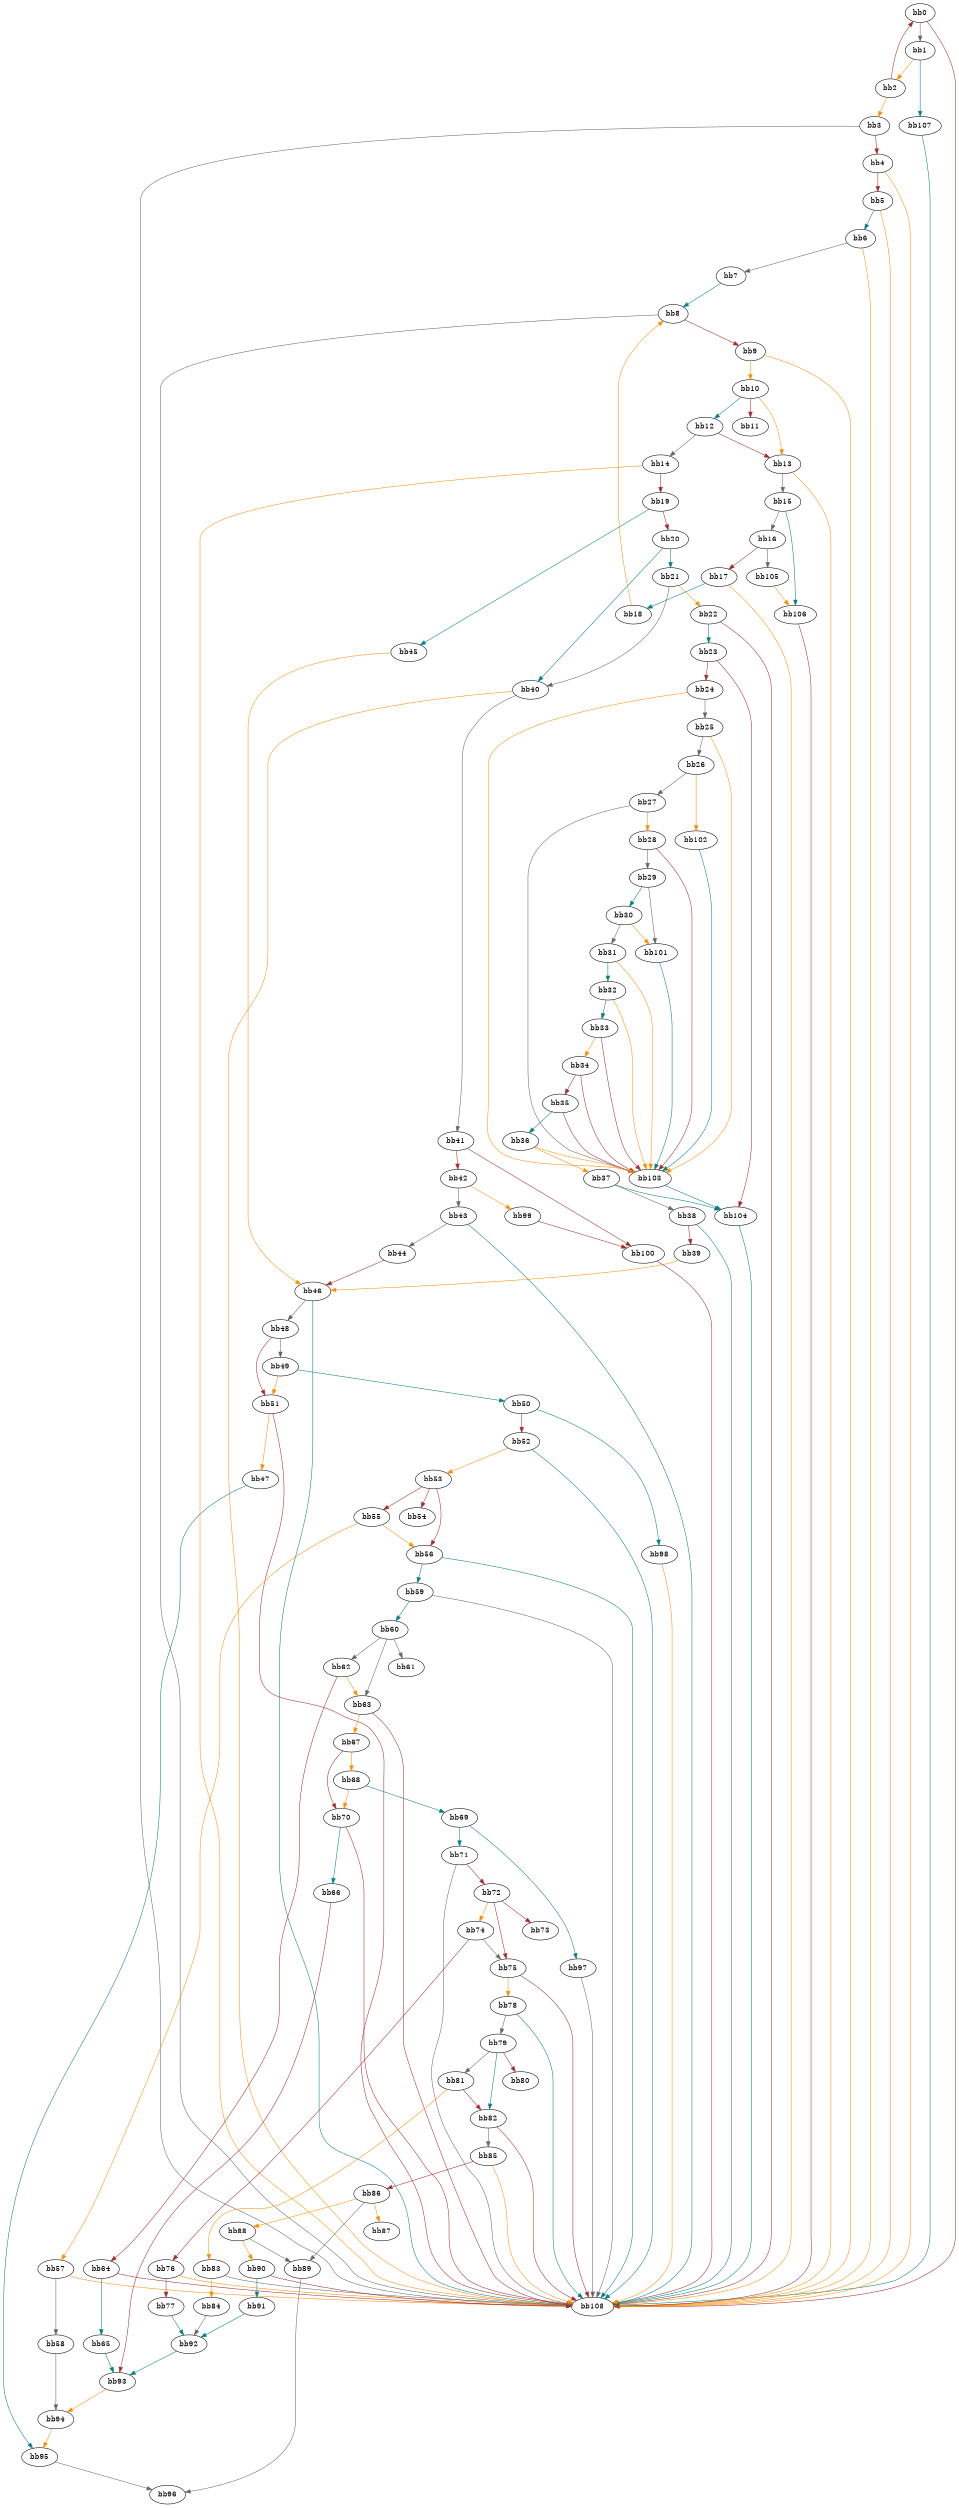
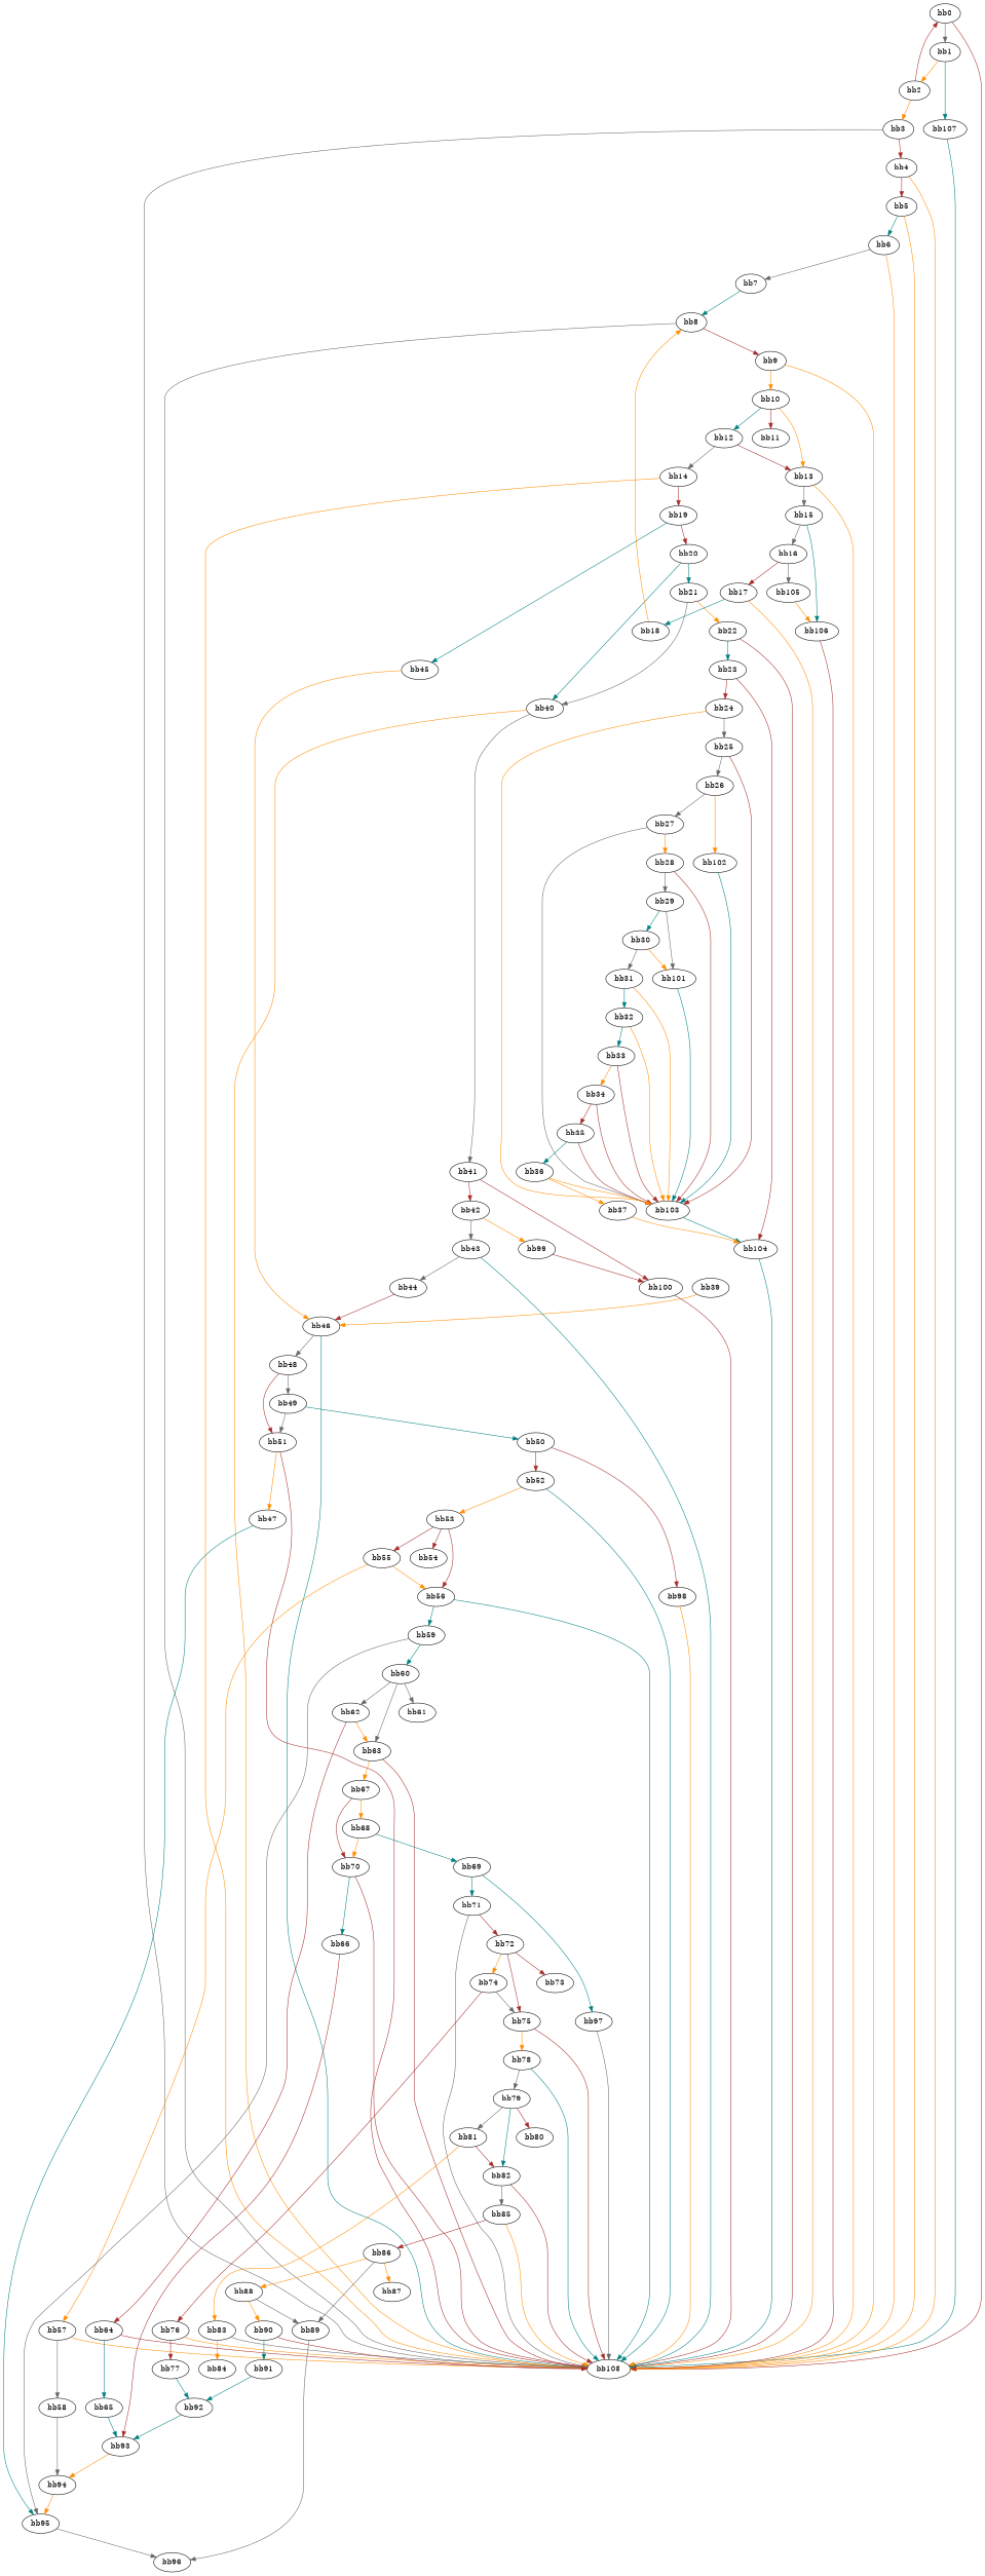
  digraph {
    edge [color=brown]
    n1 [label="bb0\l"]
    n2 [label="bb1\l"]
    n3 [label="bb108\l"]
    n4 [label="bb2\l"]
    n5 [label="bb107\l"]
    n6 [label="bb3\l"]
    n7 [label="bb4\l"]
    n8 [label="bb5\l"]
    n9 [label="bb6\l"]
    n10 [label="bb7\l"]
    n11 [label="bb8\l"]
    n12 [label="bb9\l"]
    n13 [label="bb10\l"]
    n14 [label="bb11\l"]
    n15 [label="bb12\l"]
    n16 [label="bb13\l"]
    n17 [label="bb14\l"]
    n18 [label="bb15\l"]
    n19 [label="bb19\l"]
    n20 [label="bb16\l"]
    n21 [label="bb106\l"]
    n22 [label="bb20\l"]
    n23 [label="bb45\l"]
    n24 [label="bb17\l"]
    n25 [label="bb105\l"]
    n26 [label="bb18\l"]
    n27 [label="bb21\l"]
    n28 [label="bb40\l"]
    n29 [label="bb46\l"]
    n30 [label="bb22\l"]
    n31 [label="bb41\l"]
    n32 [label="bb23\l"]
    n33 [label="bb24\l"]
    n34 [label="bb104\l"]
    n35 [label="bb25\l"]
    n36 [label="bb103\l"]
    n37 [label="bb26\l"]
    n38 [label="bb27\l"]
    n39 [label="bb102\l"]
    n40 [label="bb28\l"]
    n41 [label="bb29\l"]
    n42 [label="bb30\l"]
    n43 [label="bb101\l"]
    n44 [label="bb31\l"]
    n45 [label="bb32\l"]
    n46 [label="bb33\l"]
    n47 [label="bb34\l"]
    n48 [label="bb35\l"]
    n49 [label="bb36\l"]
    n50 [label="bb37\l"]
-   n51 [label="bb38\l"]
    n52 [label="bb39\l"]
    n53 [label="bb48\l"]
    n54 [label="bb42\l"]
    n55 [label="bb100\l"]
    n56 [label="bb43\l"]
    n57 [label="bb99\l"]
    n58 [label="bb44\l"]
    n59 [label="bb49\l"]
    n60 [label="bb51\l"]
    n61 [label="bb47\l"]
    n62 [label="bb95\l"]
    n63 [label="bb96\l"]
    n64 [label="bb50\l"]
    n65 [label="bb52\l"]
    n66 [label="bb98\l"]
    n67 [label="bb53\l"]
    n68 [label="bb54\l"]
    n69 [label="bb55\l"]
    n70 [label="bb56\l"]
    n71 [label="bb57\l"]
    n72 [label="bb59\l"]
    n73 [label="bb58\l"]
    n74 [label="bb60\l"]
    n75 [label="bb94\l"]
    n76 [label="bb61\l"]
    n77 [label="bb62\l"]
    n78 [label="bb63\l"]
    n79 [label="bb64\l"]
    n80 [label="bb67\l"]
    n81 [label="bb65\l"]
    n82 [label="bb68\l"]
    n83 [label="bb70\l"]
    n84 [label="bb93\l"]
    n85 [label="bb66\l"]
    n86 [label="bb69\l"]
    n87 [label="bb71\l"]
    n88 [label="bb97\l"]
    n89 [label="bb72\l"]
    n90 [label="bb73\l"]
    n91 [label="bb74\l"]
    n92 [label="bb75\l"]
    n93 [label="bb76\l"]
    n94 [label="bb78\l"]
    n95 [label="bb77\l"]
    n96 [label="bb79\l"]
    n97 [label="bb92\l"]
    n98 [label="bb80\l"]
    n99 [label="bb81\l"]
    n100 [label="bb82\l"]
    n101 [label="bb83\l"]
    n102 [label="bb85\l"]
    n103 [label="bb84\l"]
    n104 [label="bb86\l"]
    n105 [label="bb87\l"]
    n106 [label="bb88\l"]
    n107 [label="bb89\l"]
    n108 [label="bb90\l"]
    n109 [label="bb91\l"]
    n1 -> n2 [color=gray40]
    n1 -> n3
    n2 -> n4 [color=darkorange]
    n2 -> n5 [color=teal]
    n4 -> n1
    n4 -> n6 [color=darkorange]
    n5 -> n3 [color=teal]
    n6 -> n3 [color=gray40]
    n6 -> n7
    n7 -> n3 [color=darkorange]
    n7 -> n8
    n8 -> n3 [color=darkorange]
    n8 -> n9 [color=teal]
    n9 -> n3 [color=darkorange]
    n9 -> n10 [color=gray40]
    n10 -> n11 [color=teal]
    n11 -> n3 [color=gray40]
    n11 -> n12
    n12 -> n3 [color=darkorange]
    n12 -> n13 [color=darkorange]
    n13 -> n14
    n13 -> n15 [color=teal]
    n13 -> n16 [color=darkorange]
    n15 -> n16
    n15 -> n17 [color=gray40]
    n16 -> n3 [color=darkorange]
    n16 -> n18 [color=gray40]
    n17 -> n3 [color=darkorange]
    n17 -> n19
    n18 -> n20 [color=gray40]
    n18 -> n21 [color=teal]
    n19 -> n22
    n19 -> n23 [color=teal]
    n20 -> n24
    n20 -> n25 [color=gray40]
    n21 -> n3
    n22 -> n27 [color=teal]
    n22 -> n28 [color=teal]
    n23 -> n29 [color=darkorange]
    n24 -> n3 [color=darkorange]
    n24 -> n26 [color=teal]
    n25 -> n21 [color=darkorange]
    n26 -> n11 [color=darkorange]
    n27 -> n28 [color=gray40]
    n27 -> n30 [color=darkorange]
    n28 -> n3 [color=darkorange]
    n28 -> n31 [color=gray40]
    n29 -> n3 [color=teal]
    n29 -> n53 [color=gray40]
    n30 -> n3
    n30 -> n32 [color=teal]
    n31 -> n54
    n31 -> n55
    n32 -> n33
    n32 -> n34
    n33 -> n35 [color=gray40]
    n33 -> n36 [color=darkorange]
    n34 -> n3 [color=teal]
-   n35 -> n36 [color=darkorange]
+   n35 -> n36
    n35 -> n37 [color=gray40]
    n36 -> n34 [color=teal]
    n37 -> n38 [color=gray40]
    n37 -> n39 [color=darkorange]
    n38 -> n36 [color=gray40]
    n38 -> n40 [color=darkorange]
    n39 -> n36 [color=teal]
    n40 -> n36
    n40 -> n41 [color=gray40]
    n41 -> n42 [color=teal]
    n41 -> n43 [color=gray40]
    n42 -> n43 [color=darkorange]
    n42 -> n44 [color=gray40]
    n43 -> n36 [color=teal]
    n44 -> n36 [color=darkorange]
    n44 -> n45 [color=teal]
    n45 -> n36 [color=darkorange]
    n45 -> n46 [color=teal]
    n46 -> n36
    n46 -> n47 [color=darkorange]
    n47 -> n36
    n47 -> n48
    n48 -> n36
    n48 -> n49 [color=teal]
    n49 -> n36 [color=darkorange]
    n49 -> n50 [color=darkorange]
-   n50 -> n34 [color=teal]
-   n50 -> n51 [color=gray40]
-   n51 -> n3 [color=teal]
-   n51 -> n52
+   n50 -> n34 [color=darkorange]
    n52 -> n29 [color=darkorange]
    n53 -> n59 [color=gray40]
    n53 -> n60
    n54 -> n56 [color=gray40]
    n54 -> n57 [color=darkorange]
    n55 -> n3
    n56 -> n3 [color=teal]
    n56 -> n58 [color=gray40]
    n57 -> n55
    n58 -> n29
-   n59 -> n60 [color=darkorange]
+   n59 -> n60 [color=gray40]
    n59 -> n64 [color=teal]
    n60 -> n3
    n60 -> n61 [color=darkorange]
    n61 -> n62 [color=teal]
    n62 -> n63 [color=gray40]
    n64 -> n65
-   n64 -> n66 [color=teal]
+   n64 -> n66
    n65 -> n3 [color=teal]
    n65 -> n67 [color=darkorange]
    n66 -> n3 [color=darkorange]
    n67 -> n68
    n67 -> n69
    n67 -> n70
    n69 -> n70 [color=darkorange]
    n69 -> n71 [color=darkorange]
    n70 -> n3 [color=teal]
    n70 -> n72 [color=teal]
    n71 -> n3 [color=darkorange]
    n71 -> n73 [color=gray40]
-   n72 -> n3 [color=gray40]
+   n72 -> n62 [color=gray40]
    n72 -> n74 [color=teal]
    n73 -> n75 [color=gray40]
    n74 -> n76 [color=gray40]
    n74 -> n77 [color=gray40]
    n74 -> n78 [color=gray40]
    n75 -> n62 [color=darkorange]
    n77 -> n78 [color=darkorange]
    n77 -> n79
    n78 -> n3
    n78 -> n80 [color=darkorange]
    n79 -> n3
    n79 -> n81 [color=teal]
    n80 -> n82 [color=darkorange]
    n80 -> n83
    n81 -> n84 [color=teal]
    n82 -> n83 [color=darkorange]
    n82 -> n86 [color=teal]
    n83 -> n3
    n83 -> n85 [color=teal]
    n84 -> n75 [color=darkorange]
    n85 -> n84
    n86 -> n87 [color=teal]
    n86 -> n88 [color=teal]
    n87 -> n3 [color=gray40]
    n87 -> n89
    n88 -> n3 [color=gray40]
    n89 -> n90
    n89 -> n91 [color=darkorange]
    n89 -> n92
    n91 -> n92 [color=gray40]
    n91 -> n93
    n92 -> n3
    n92 -> n94 [color=darkorange]
    n93 -> n3 [color=darkorange]
    n93 -> n95
    n94 -> n3 [color=teal]
    n94 -> n96 [color=gray40]
    n95 -> n97 [color=teal]
    n96 -> n98
    n96 -> n99 [color=gray40]
    n96 -> n100 [color=teal]
    n97 -> n84 [color=teal]
    n99 -> n100
    n99 -> n101 [color=darkorange]
    n100 -> n3
    n100 -> n102 [color=gray40]
    n101 -> n3 [color=gray40]
    n101 -> n103 [color=darkorange]
    n102 -> n3 [color=darkorange]
    n102 -> n104
-   n103 -> n97 [color=gray40]
    n104 -> n105 [color=darkorange]
    n104 -> n106 [color=darkorange]
    n104 -> n107 [color=gray40]
    n106 -> n107 [color=gray40]
    n106 -> n108 [color=darkorange]
    n107 -> n63 [color=gray40]
    n108 -> n3
    n108 -> n109 [color=teal]
    n109 -> n97 [color=teal]
  }
